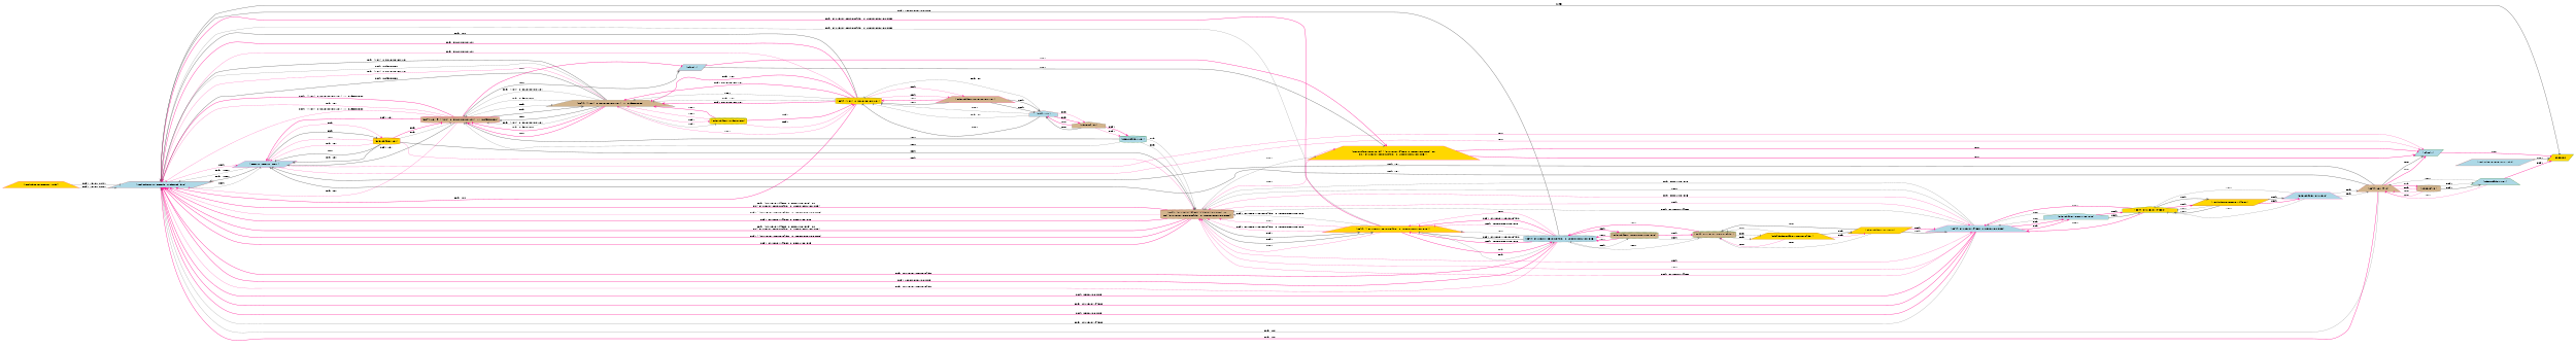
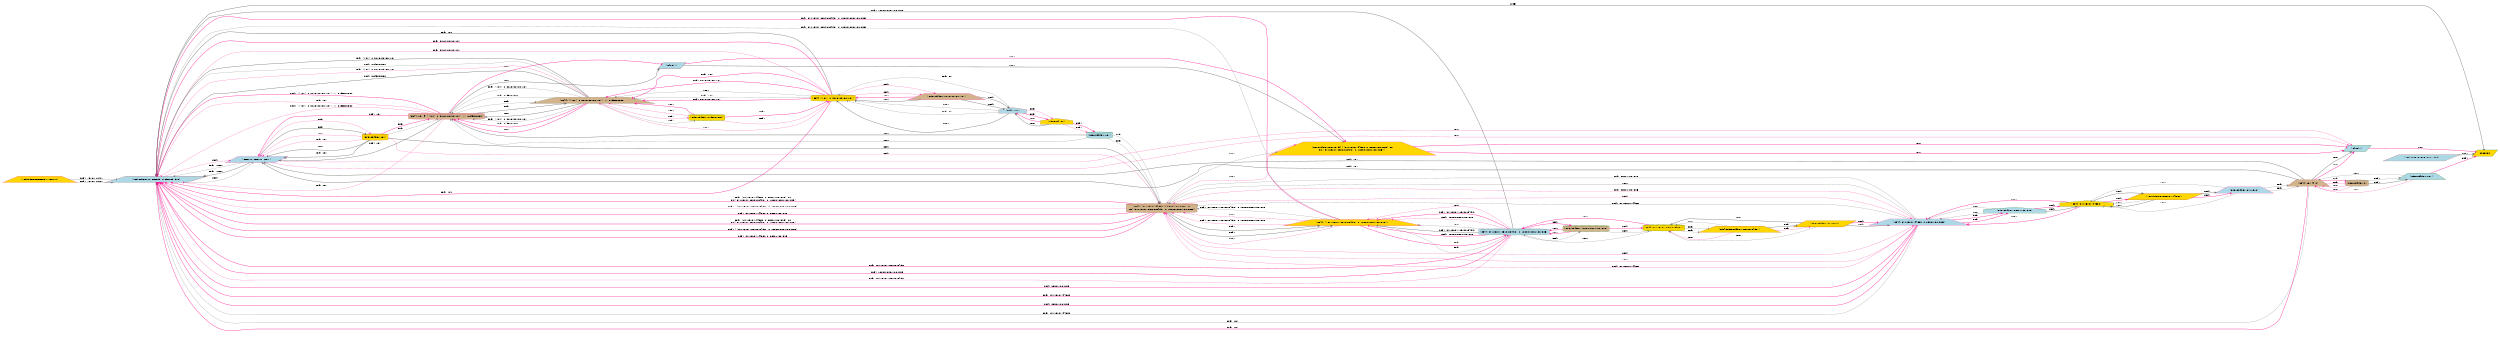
  digraph {
    fontname="DejaVu Sans Mono"
    rankdir=LR
    node [color=brown fillcolor=lightblue fontname="DejaVu Sans Mono" shape=cylinder style=filled]
    edge [arrowhead=tee color=deeppink fontname="DejaVu Sans Mono" style=bold]
    n1 [label="(MethodReturn,static unsigned int)" shape=parallelogram]
    n2 [color=deeppink label="(Return,return max;)" shape=parallelogram]
    1000100 [color=darkgreen fillcolor=gold shape=parallelogram]
    n4 [color=darkgreen label="(Block,)" shape=parallelogram]
    n5 [fillcolor=gold label="(Identifier,max)"]
-   n6 [color=deeppink fillcolor=gold label="(MethodParameterIn,void)" shape=trapezium]
+   n6 [color=deeppink fillcolor=gold label="(MethodParameterIn,return)" shape=trapezium]
    n7 [label="(MethodParameterOut,void)" shape=parallelogram]
    n8 [fillcolor=tan label="(Call,max = 0)" shape=trapezium]
-   n9 [color=gray40 fillcolor=tan label="(Literal,0)"]
+   n9 [color=gray40 fillcolor=tan label="(Identifier,0)"]
    n10 [color=darkgreen label="(Identifier,max)" shape=trapezium]
    n11 [fillcolor=gold label="(MethodParameterIn,flags)" shape=parallelogram]
    n12 [color=darkgreen fillcolor=gold label="(Call,current->flags)" shape=house]
    n13 [color=deeppink label="(Identifier,current)" shape=trapezium]
    n14 [color=deeppink label="(Call,current->flags & PF_RANDOMIZE)" shape=trapezium]
    n15 [color=deeppink fillcolor=gold label="(ControlStructure,if ((current->flags & PF_RANDOMIZE) &&\n \t\t!(current->personality & ADDR_NO_RANDOMIZE)))" shape=trapezium]
    n16 [color=darkgreen label="(Identifier,PF_RANDOMIZE)" shape=house]
    n17 [fillcolor=tan label="(Call,(current->flags & PF_RANDOMIZE) &&\n \t\t!(current->personality & ADDR_NO_RANDOMIZE))"]
    n18 [color=deeppink fillcolor=gold label="(Call,!(current->personality & ADDR_NO_RANDOMIZE))" shape=trapezium]
    n19 [color=gray40 label="(Call,current->personality & ADDR_NO_RANDOMIZE)"]
    n20 [fillcolor=gold label="(FieldIdentifier,personality)" shape=trapezium]
-   n21 [color=darkgreen fillcolor=tan label="(Call,current->personality)"]
+   n21 [color=darkgreen fillcolor=gold label="(Call,current->personality)"]
    n22 [fillcolor=gold label="(Identifier,current)" shape=parallelogram]
    n23 [color=darkgreen fillcolor=tan label="(Identifier,ADDR_NO_RANDOMIZE)"]
    n24 [label="(Block,)" shape=parallelogram]
    n25 [label="(Call,-1U)" shape=house]
-   n26 [color=gray40 fillcolor=tan label="(Literal,1U)" shape=house]
+   n26 [color=gray40 fillcolor=gold label="(Literal,1U)" shape=house]
    n27 [color=gray40 fillcolor=gold label="(Call,(-1U) & STACK_RND_MASK)"]
    n28 [color=darkgreen label="(Identifier,max)"]
    n29 [color=deeppink fillcolor=tan label="(Identifier,STACK_RND_MASK)" shape=trapezium]
    n30 [color=gray40 fillcolor=tan label="(Call,((-1U) & STACK_RND_MASK) << PAGE_SHIFT)" shape=trapezium]
    n31 [color=deeppink fillcolor=tan label="(Call,max = ((-1U) & STACK_RND_MASK) << PAGE_SHIFT)"]
    n32 [color=darkgreen fillcolor=gold label="(Identifier,PAGE_SHIFT)"]
    n1 -> n2 [color=gray40 label="CFG: " style=solid]
    n1 -> n2 [arrowhead=vee label="CFG: " style=solid]
    n1 -> 1000100 [color=gray40 label="PAGE: "]
    n2 -> n1 [arrowhead=vee color=gray40 label="DDG: <RET>" style=solid]
    n2 -> n1 [arrowhead=vee color=gray40 label="DDG: <RET>"]
    n2 -> n4 [arrowhead=vee label="AST: " style=solid]
    n2 -> n4 [arrowhead=vee label="AST: " style=solid]
    n2 -> n5 [arrowhead=vee label="CFG: " style=solid]
    n2 -> n5 [color=gray40 label="CFG: "]
    n4 -> 1000100 [label="AST: "]
    n5 -> n2 [arrowhead=vee label="AST: " style=solid]
    n5 -> n2 [arrowhead=normal label="DDG: max" style=solid]
    n5 -> n2 [color=gray40 label="AST: "]
    n5 -> n2 [arrowhead=vee color=gray40 label="DDG: max"]
    n5 -> n17 [arrowhead=vee label="CFG: " style=solid]
    n5 -> n17 [color=gray40 label="CFG: "]
    n5 -> n31 [color=gray40 label="CFG: " style=solid]
    n5 -> n31 [label="CFG: "]
    n6 -> n1 [color=gray40 label="DDG: <anonymous>" style=solid]
    n6 -> n1 [arrowhead=normal color=gray40 label="DDG: <anonymous>" style=solid]
    n7 -> 1000100 [arrowhead=vee color=gray40 label="AST: "]
    n8 -> n1 [arrowhead=vee color=gray40 label="DDG: max" style=solid]
    n8 -> n1 [label="DDG: max"]
    n8 -> n2 [color=gray40 label="DDG: max"]
    n8 -> n2 [arrowhead=normal color=gray40 label="DDG: max"]
    n8 -> n4 [arrowhead=vee label="AST: "]
    n8 -> n4 [arrowhead=vee color=gray40 label="AST: "]
    n8 -> n9 [label="CFG: "]
    n8 -> n9 [label="CFG: " style=solid]
    n9 -> n8 [label="AST: " style=solid]
    n9 -> n8 [label="AST: " style=solid]
    n9 -> n10 [arrowhead=vee color=gray40 label="CFG: " style=solid]
    n9 -> n10 [arrowhead=vee color=gray40 label="CFG: "]
    n10 -> 1000100 [arrowhead=normal label="CFG: "]
    n10 -> n8 [label="AST: " style=solid]
    n10 -> n8 [arrowhead=normal color=gray40 label="AST: " style=solid]
    n11 -> n12 [color=gray40 label="AST: " style=solid]
    n11 -> n12 [arrowhead=normal color=gray40 label="AST: "]
    n11 -> n13 [label="CFG: "]
    n11 -> n13 [arrowhead=normal color=gray40 label="CFG: "]
    n12 -> n11 [arrowhead=vee color=gray40 label="CFG: "]
    n12 -> n11 [arrowhead=normal label="CFG: "]
    n12 -> n14 [arrowhead=vee label="AST: "]
    n12 -> n14 [label="AST: "]
    n13 -> n8 [arrowhead=vee color=gray40 label="CFG: " style=solid]
    n13 -> n8 [arrowhead=vee color=gray40 label="CFG: " style=solid]
    n13 -> n12 [color=gray40 label="AST: " style=solid]
    n13 -> n12 [color=gray40 label="AST: " style=solid]
    n14 -> n1 [arrowhead=normal label="DDG: PF_RANDOMIZE"]
    n14 -> n1 [arrowhead=normal label="DDG: current->flags"]
    n14 -> n1 [arrowhead=vee label="DDG: PF_RANDOMIZE"]
    n14 -> n1 [arrowhead=normal color=gray40 label="DDG: current->flags" style=solid]
    n14 -> n16 [arrowhead=normal label="CFG: "]
    n14 -> n16 [arrowhead=normal label="CFG: "]
    n14 -> n17 [arrowhead=vee label="AST: " style=solid]
    n14 -> n17 [label="DDG: current->flags" style=solid]
    n14 -> n17 [color=gray40 label="DDG: PF_RANDOMIZE" style=solid]
    n14 -> n17 [arrowhead=vee color=gray40 label="AST: " style=solid]
    n14 -> n17 [color=gray40 label="DDG: current->flags" style=solid]
    n14 -> n17 [arrowhead=normal label="DDG: PF_RANDOMIZE" style=solid]
    n15 -> n4 [arrowhead=vee label="AST: "]
    n15 -> n4 [label="AST: "]
    n16 -> n12 [arrowhead=normal label="CFG: "]
    n16 -> n12 [arrowhead=normal color=gray40 label="CFG: "]
    n16 -> n14 [arrowhead=vee color=gray40 label="AST: " style=solid]
    n16 -> n14 [arrowhead=normal color=gray40 label="AST: " style=solid]
    n17 -> n1 [arrowhead=vee label="DDG: (current->flags & PF_RANDOMIZE) &&\n \t\t!(current->personality & ADDR_NO_RANDOMIZE)"]
    n17 -> n1 [label="DDG: !(current->personality & ADDR_NO_RANDOMIZE)" style=solid]
    n17 -> n1 [arrowhead=normal label="DDG: current->flags & PF_RANDOMIZE"]
    n17 -> n1 [label="DDG: (current->flags & PF_RANDOMIZE) &&\n \t\t!(current->personality & ADDR_NO_RANDOMIZE)"]
    n17 -> n1 [arrowhead=vee label="DDG: !(current->personality & ADDR_NO_RANDOMIZE)"]
    n17 -> n1 [label="DDG: current->flags & PF_RANDOMIZE"]
    n17 -> n14 [arrowhead=normal label="CFG: " style=solid]
    n17 -> n14 [arrowhead=vee label="CFG: " style=solid]
    n17 -> n15 [color=gray40 label="AST: " style=solid]
    n17 -> n15 [arrowhead=vee label="AST: " style=solid]
    n17 -> n18 [arrowhead=vee color=gray40 label="CFG: "]
    n17 -> n18 [arrowhead=vee color=gray40 label="CFG: "]
    n18 -> n1 [arrowhead=vee label="DDG: current->personality & ADDR_NO_RANDOMIZE"]
    n18 -> n1 [arrowhead=normal color=gray40 label="DDG: current->personality & ADDR_NO_RANDOMIZE" style=solid]
    n18 -> n17 [arrowhead=normal label="AST: " style=solid]
    n18 -> n17 [arrowhead=vee color=gray40 label="DDG: current->personality & ADDR_NO_RANDOMIZE" style=solid]
    n18 -> n17 [arrowhead=vee label="AST: " style=solid]
    n18 -> n17 [arrowhead=normal label="DDG: current->personality & ADDR_NO_RANDOMIZE" style=solid]
    n18 -> n19 [arrowhead=vee label="CFG: "]
    n18 -> n19 [arrowhead=normal color=gray40 label="CFG: " style=solid]
    n19 -> n1 [arrowhead=vee color=gray40 label="DDG: ADDR_NO_RANDOMIZE"]
    n19 -> n1 [label="DDG: current->personality"]
    n19 -> n1 [label="DDG: ADDR_NO_RANDOMIZE"]
    n19 -> n1 [label="DDG: current->personality" style=solid]
    n19 -> n18 [arrowhead=vee label="AST: " style=solid]
    n19 -> n18 [label="DDG: current->personality"]
    n19 -> n18 [label="DDG: ADDR_NO_RANDOMIZE" style=solid]
    n19 -> n18 [arrowhead=vee color=gray40 label="AST: " style=solid]
    n19 -> n18 [color=gray40 label="DDG: current->personality"]
    n19 -> n18 [label="DDG: ADDR_NO_RANDOMIZE"]
    n19 -> n23 [arrowhead=normal color=gray40 label="CFG: " style=solid]
    n19 -> n23 [arrowhead=vee label="CFG: "]
    n20 -> n21 [arrowhead=normal label="AST: " style=solid]
    n20 -> n21 [color=gray40 label="AST: " style=solid]
    n20 -> n22 [color=gray40 label="CFG: "]
    n20 -> n22 [label="CFG: " style=solid]
    n21 -> n19 [color=gray40 label="AST: " style=solid]
    n21 -> n19 [arrowhead=vee label="AST: "]
    n21 -> n20 [color=gray40 label="CFG: " style=solid]
    n21 -> n20 [color=gray40 label="CFG: " style=solid]
    n22 -> n14 [label="CFG: "]
    n22 -> n14 [arrowhead=normal color=gray40 label="CFG: "]
    n22 -> n21 [arrowhead=normal color=gray40 label="AST: "]
    n22 -> n21 [arrowhead=normal color=gray40 label="AST: " style=solid]
    n23 -> n19 [arrowhead=normal label="AST: "]
    n23 -> n19 [arrowhead=normal label="AST: "]
    n23 -> n21 [arrowhead=vee color=gray40 label="CFG: " style=solid]
    n23 -> n21 [arrowhead=normal label="CFG: "]
    n24 -> n15 [color=gray40 label="AST: "]
    n24 -> n15 [arrowhead=vee label="AST: "]
    n25 -> n26 [arrowhead=vee label="CFG: " style=solid]
    n25 -> n26 [arrowhead=normal label="CFG: "]
    n25 -> n27 [color=gray40 label="AST: "]
    n25 -> n27 [color=gray40 label="DDG: 1U" style=solid]
    n25 -> n27 [color=gray40 label="AST: " style=solid]
    n25 -> n27 [color=gray40 label="DDG: 1U" style=solid]
    n26 -> n25 [label="AST: "]
    n26 -> n25 [arrowhead=normal color=gray40 label="AST: "]
    n26 -> n28 [arrowhead=vee label="CFG: " style=solid]
    n26 -> n28 [arrowhead=normal label="CFG: "]
    n27 -> n1 [color=gray40 label="DDG: -1U"]
    n27 -> n1 [label="DDG: STACK_RND_MASK"]
    n27 -> n1 [arrowhead=vee label="DDG: -1U"]
    n27 -> n1 [arrowhead=normal label="DDG: STACK_RND_MASK" style=solid]
    n27 -> n29 [arrowhead=normal label="CFG: " style=solid]
    n27 -> n29 [arrowhead=vee label="CFG: " style=solid]
    n27 -> n30 [arrowhead=vee label="AST: " style=solid]
    n27 -> n30 [label="DDG: -1U"]
    n27 -> n30 [arrowhead=normal label="DDG: STACK_RND_MASK"]
    n27 -> n30 [arrowhead=normal color=gray40 label="AST: " style=solid]
    n27 -> n30 [color=gray40 label="DDG: -1U" style=solid]
    n27 -> n30 [arrowhead=vee label="DDG: STACK_RND_MASK"]
    n28 -> n17 [arrowhead=vee color=gray40 label="CFG: " style=solid]
    n28 -> n17 [arrowhead=normal color=gray40 label="CFG: " style=solid]
    n28 -> n31 [arrowhead=vee color=gray40 label="AST: " style=solid]
    n28 -> n31 [color=gray40 label="AST: "]
    n29 -> n25 [arrowhead=vee color=gray40 label="CFG: "]
    n29 -> n25 [color=gray40 label="CFG: "]
    n29 -> n27 [arrowhead=vee label="AST: "]
    n29 -> n27 [color=gray40 label="AST: "]
    n30 -> n1 [arrowhead=vee color=gray40 label="DDG: PAGE_SHIFT" style=solid]
    n30 -> n1 [arrowhead=vee label="DDG: (-1U) & STACK_RND_MASK" style=solid]
    n30 -> n1 [arrowhead=vee color=gray40 label="DDG: PAGE_SHIFT"]
    n30 -> n1 [arrowhead=vee color=gray40 label="DDG: (-1U) & STACK_RND_MASK"]
    n30 -> n31 [arrowhead=normal color=gray40 label="AST: "]
    n30 -> n31 [arrowhead=vee color=gray40 label="DDG: (-1U) & STACK_RND_MASK" style=solid]
    n30 -> n31 [label="DDG: PAGE_SHIFT"]
    n30 -> n31 [arrowhead=vee label="AST: "]
    n30 -> n31 [color=gray40 label="DDG: (-1U) & STACK_RND_MASK" style=solid]
    n30 -> n31 [color=gray40 label="DDG: PAGE_SHIFT" style=solid]
    n30 -> n32 [arrowhead=vee label="CFG: " style=solid]
    n30 -> n32 [color=gray40 label="CFG: " style=solid]
    n31 -> n1 [arrowhead=normal label="DDG: ((-1U) & STACK_RND_MASK) << PAGE_SHIFT"]
    n31 -> n1 [label="DDG: max" style=solid]
    n31 -> n1 [label="DDG: ((-1U) & STACK_RND_MASK) << PAGE_SHIFT" style=solid]
    n31 -> n1 [label="DDG: max" style=solid]
    n31 -> n2 [arrowhead=normal color=gray40 label="DDG: max"]
    n31 -> n2 [arrowhead=normal label="DDG: max"]
    n31 -> n24 [arrowhead=vee color=gray40 label="AST: "]
    n31 -> n24 [label="AST: "]
    n31 -> n30 [arrowhead=vee color=gray40 label="CFG: "]
    n31 -> n30 [color=gray40 label="CFG: " style=solid]
    n32 -> n27 [arrowhead=normal label="CFG: " style=solid]
    n32 -> n27 [label="CFG: "]
    n32 -> n30 [arrowhead=vee label="AST: "]
    n32 -> n30 [arrowhead=vee label="AST: " style=solid]
  }
